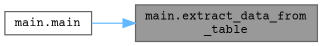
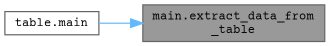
  digraph {
    rankdir=RL
    fontname="Courier Prime"
    node [fontname="Courier Prime" fontsize=10 shape=box style=filled]
    n1 [color=gray40 fillcolor=grey60 fontcolor=black height=0.2 label="main.extract_data_from\l_table" width=0.4]
-   n2 [color=grey40 fillcolor=white height=0.2 label="main.main" width=0.4]
+   n2 [color=grey40 fillcolor=white height=0.2 label="table.main" width=0.4]
    n1 -> n2 [color=steelblue1 dir=back fontname="Courier Prime" fontsize=10 labelfontname=Helvetica labelfontsize=10 style=solid]
  }
